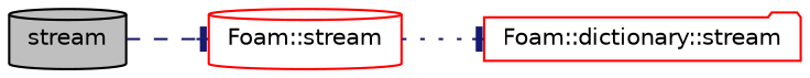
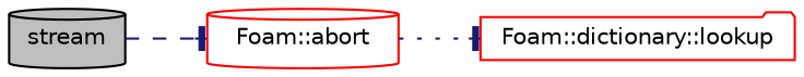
  digraph {
    rankdir=LR
    node [color=red fontname=Helvetica fontsize=10 shape=cylinder]
    edge [arrowhead=tee color=midnightblue fontname=Helvetica fontsize=10 labelfontname=Helvetica labelfontsize=10]
    n1 [color=black fillcolor=grey75 fontcolor=black height=0.2 label=stream style=filled width=0.4]
-   n2 [height=0.2 label="Foam::stream" width=0.4]
-   n3 [height=0.2 label="Foam::dictionary::stream" shape=folder width=0.4]
+   n2 [height=0.2 label="Foam::abort" width=0.4]
+   n3 [height=0.2 label="Foam::dictionary::lookup" shape=folder width=0.4]
    n1 -> n2 [style=dashed]
    n2 -> n3 [style=dotted]
  }
